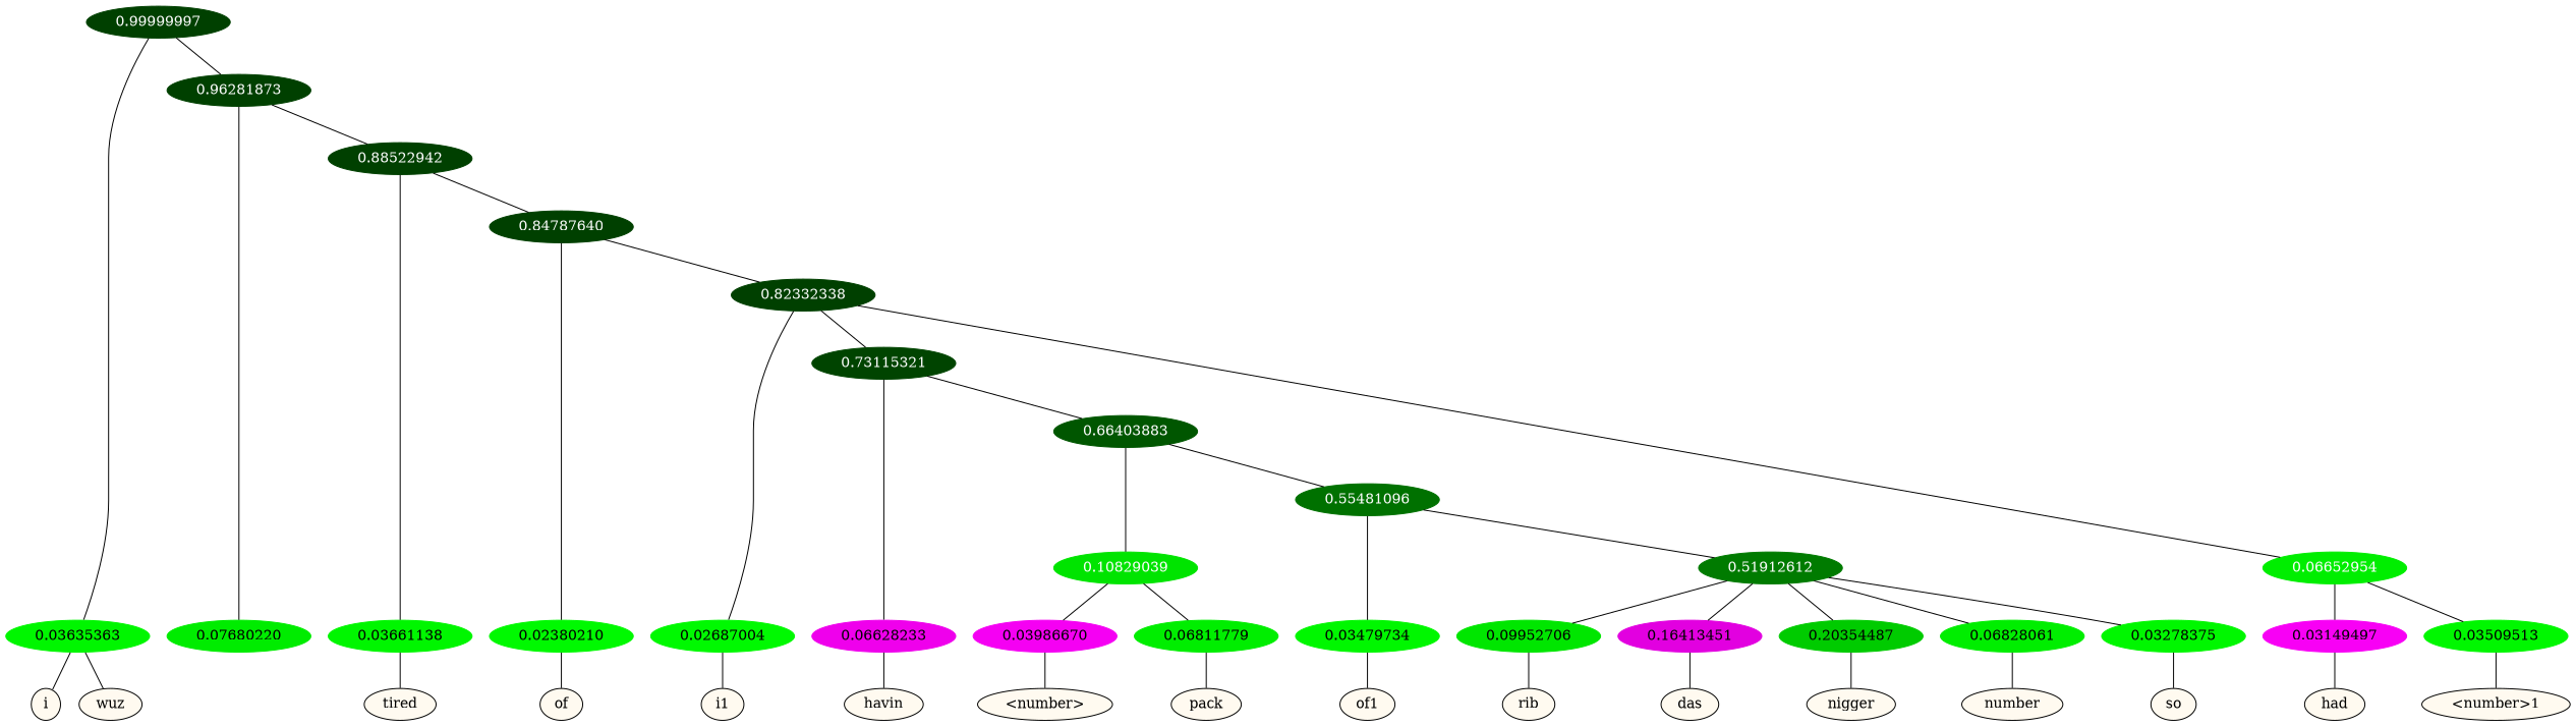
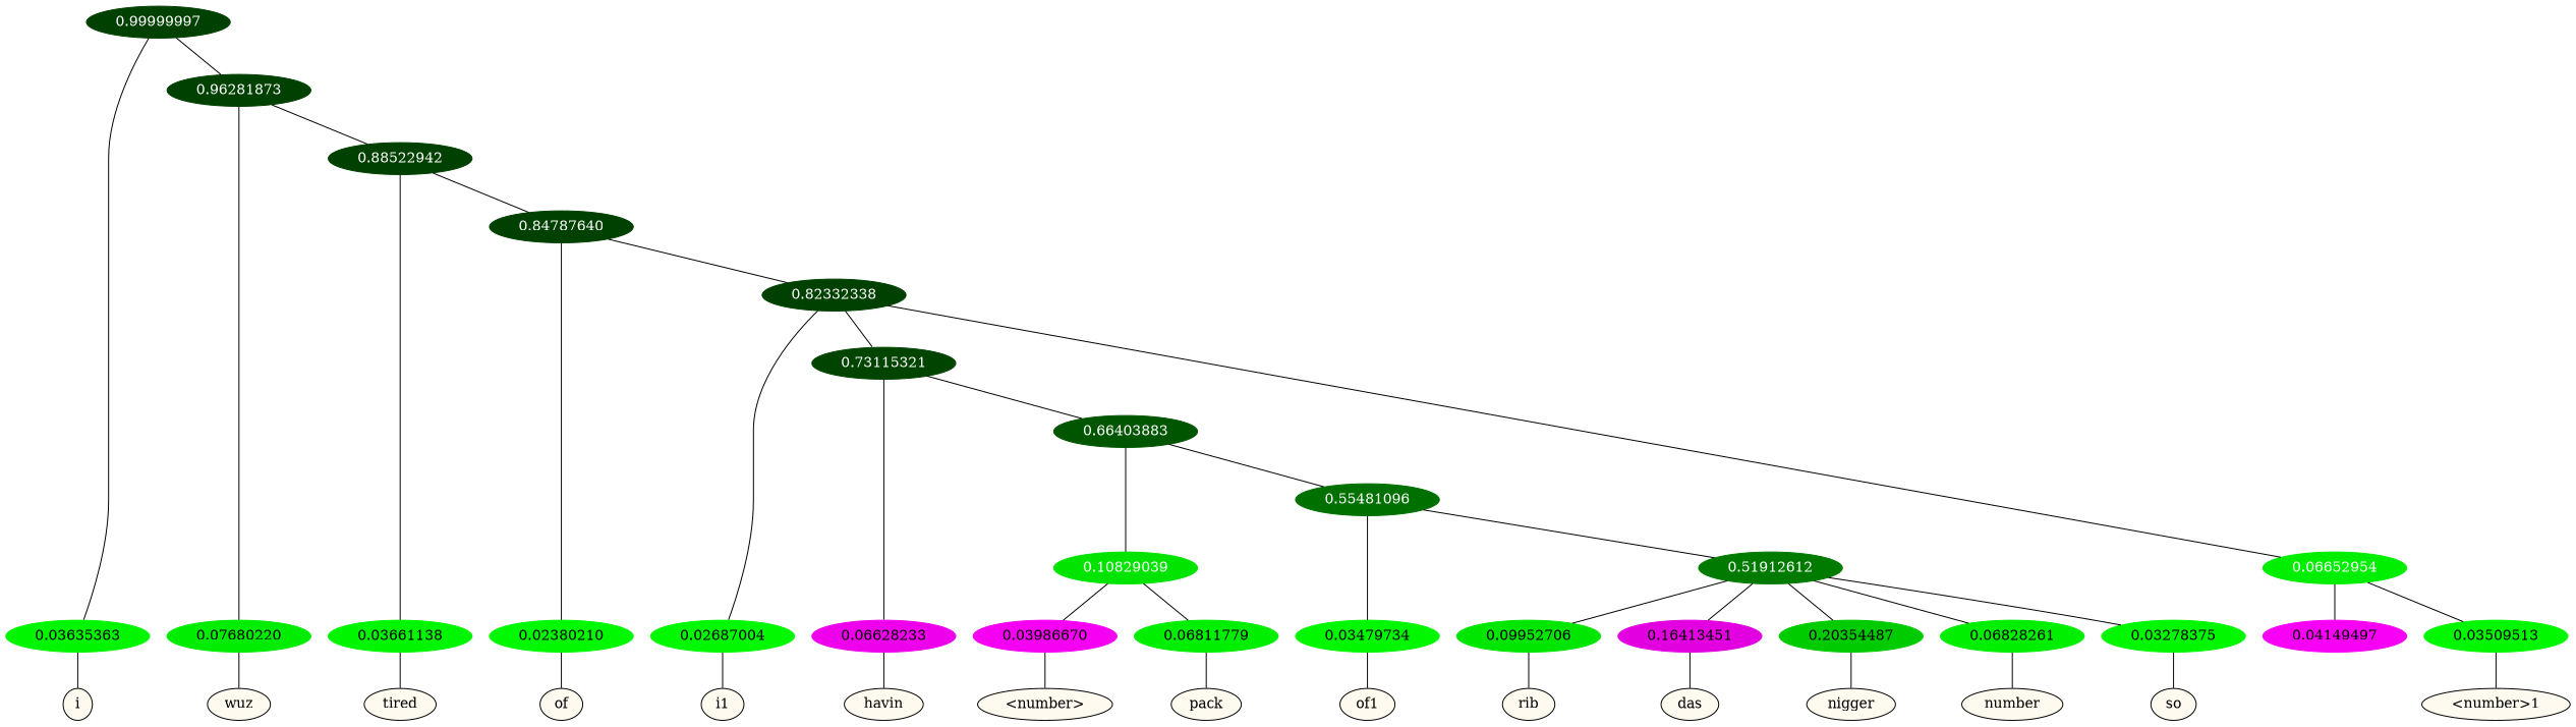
  graph {
    node [color=black format=png nodesep=0.001 ordering=out overlap_scaling=0.01 ranksep=0.001 style=filled]
    n1 [fillcolor=floralwhite height=0.15 label=i style="filled,solid" width=0.15]
    n2 [fillcolor=floralwhite height=0.15 label=wuz style="filled,solid" width=0.15]
    n3 [fillcolor=floralwhite height=0.15 label=tired style="filled,solid" width=0.15]
    n4 [fillcolor=floralwhite height=0.15 label=of style="filled,solid" width=0.15]
    n5 [fillcolor=floralwhite height=0.15 label=havin style="filled,solid" width=0.15]
    n6 [fillcolor=floralwhite height=0.15 label="\<number\>" style="filled,solid" width=0.15]
    n7 [fillcolor=floralwhite height=0.15 label=pack style="filled,solid" width=0.15]
    n8 [fillcolor=floralwhite height=0.15 label=of1 style="filled,solid" width=0.15]
    n9 [fillcolor=floralwhite height=0.15 label=rib style="filled,solid" width=0.15]
    n10 [fillcolor=floralwhite height=0.15 label=das style="filled,solid" width=0.15]
    n11 [fillcolor=floralwhite height=0.15 label=nigger style="filled,solid" width=0.15]
    n12 [fillcolor=floralwhite height=0.15 label=number style="filled,solid" width=0.15]
    n13 [fillcolor=floralwhite height=0.15 label=so style="filled,solid" width=0.15]
    n14 [fillcolor=floralwhite height=0.15 label=i1 style="filled,solid" width=0.15]
-   n15 [fillcolor=floralwhite height=0.15 label=had style="filled,solid" width=0.15]
    n16 [fillcolor=floralwhite height=0.15 label="\<number\>1" style="filled,solid" width=0.15]
    n17 [color="0.334 1.000 0.964" fontcolor=black height=0.15 label=0.03635363 width=0.15]
    n18 [color="0.334 1.000 0.923" fontcolor=black height=0.15 label=0.07680220 width=0.15]
    n19 [color="0.334 1.000 0.963" fontcolor=black height=0.15 label=0.03661138 width=0.15]
    n20 [color="0.334 1.000 0.976" fontcolor=black height=0.15 label=0.02380210 width=0.15]
    n21 [color="0.835 1.000 0.934" fontcolor=black height=0.15 label=0.06628233 width=0.15]
    n22 [color="0.835 1.000 0.960" fontcolor=black height=0.15 label=0.03986670 width=0.15]
    n23 [color="0.334 1.000 0.932" fontcolor=black height=0.15 label=0.06811779 width=0.15]
    n24 [color="0.334 1.000 0.965" fontcolor=black height=0.15 label=0.03479734 width=0.15]
    n25 [color="0.334 1.000 0.900" fontcolor=black height=0.15 label=0.09952706 width=0.15]
    n26 [color="0.835 1.000 0.886" fontcolor=black height=0.15 label=0.16413451 width=0.15]
    n27 [color="0.334 1.000 0.796" fontcolor=black height=0.15 label=0.20354487 width=0.15]
-   n28 [color="0.334 1.000 0.932" fontcolor=black height=0.15 label=0.06828061 width=0.15]
+   n28 [color="0.334 1.000 0.932" fontcolor=black height=0.15 label=0.06828261 width=0.15]
    n29 [color="0.334 1.000 0.967" fontcolor=black height=0.15 label=0.03278375 width=0.15]
    n30 [color="0.334 1.000 0.975" fontcolor=black height=0.15 label=0.02687004 width=0.15]
-   n31 [color="0.835 1.000 0.969" fontcolor=black height=0.15 label=0.03149497 width=0.15]
+   n31 [color="0.835 1.000 0.969" fontcolor=black height=0.15 label=0.04149497 width=0.15]
    n32 [color="0.334 1.000 0.965" fontcolor=black height=0.15 label=0.03509513 width=0.15]
    n33 [color="0.334 1.000 0.250" fontcolor=grey99 height=0.15 label=0.99999997 width=0.15]
    n34 [color="0.334 1.000 0.250" fontcolor=grey99 height=0.15 label=0.96281873 width=0.15]
    n35 [color="0.334 1.000 0.250" fontcolor=grey99 height=0.15 label=0.88522942 width=0.15]
    n36 [color="0.334 1.000 0.250" fontcolor=grey99 height=0.15 label=0.84787640 width=0.15]
    n37 [color="0.334 1.000 0.250" fontcolor=grey99 height=0.15 label=0.82332338 width=0.15]
    n38 [color="0.334 1.000 0.269" fontcolor=grey99 height=0.15 label=0.73115321 width=0.15]
    n39 [color="0.334 1.000 0.933" fontcolor=grey99 height=0.15 label=0.06652954 width=0.15]
    n40 [color="0.334 1.000 0.336" fontcolor=grey99 height=0.15 label=0.66403883 width=0.15]
    n41 [color="0.334 1.000 0.892" fontcolor=grey99 height=0.15 label=0.10829039 width=0.15]
    n42 [color="0.334 1.000 0.445" fontcolor=grey99 height=0.15 label=0.55481096 width=0.15]
    n43 [color="0.334 1.000 0.481" fontcolor=grey99 height=0.15 label=0.51912612 width=0.15]
    subgraph sub_1 {
      rank=same
      n1
      n2
      n3
      n4
      n5
      n6
      n7
      n8
      n9
      n10
      n11
      n12
      n13
      n14
-     n15
      n16
    }
    subgraph sub_2 {
      rank=same
      n17
      n18
      n19
      n20
      n21
      n22
      n23
      n24
      n25
      n26
      n27
      n28
      n29
      n30
      n31
      n32
    }
    n17 -- n1
-   n17 -- n2
+   n18 -- n2
    n19 -- n3
    n20 -- n4
    n21 -- n5
    n22 -- n6
    n23 -- n7
    n24 -- n8
    n25 -- n9
    n26 -- n10
    n27 -- n11
    n28 -- n12
    n29 -- n13
    n30 -- n14
-   n31 -- n15
    n32 -- n16
    n33 -- n17
    n33 -- n34
    n34 -- n18
    n34 -- n35
    n35 -- n19
    n35 -- n36
    n36 -- n20
    n36 -- n37
    n37 -- n30
    n37 -- n38
    n37 -- n39
    n38 -- n21
    n38 -- n40
    n39 -- n31
    n39 -- n32
    n40 -- n41
    n40 -- n42
    n41 -- n22
    n41 -- n23
    n42 -- n24
    n42 -- n43
    n43 -- n25
    n43 -- n26
    n43 -- n27
    n43 -- n28
    n43 -- n29
  }
